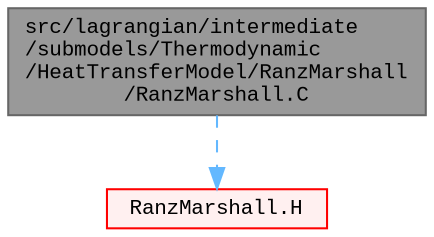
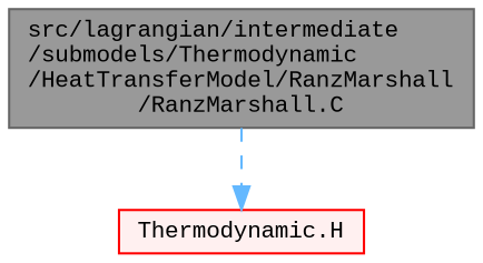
  digraph {
    fontname="Liberation Mono"
    node [fontname="Liberation Mono" fontsize=10 shape=box style=filled]
    n1 [color=gray40 fillcolor=grey60 fontcolor=black height=0.2 label="src/lagrangian/intermediate\l/submodels/Thermodynamic\l/HeatTransferModel/RanzMarshall\l/RanzMarshall.C" width=0.4]
-   n2 [color=red fillcolor="#FFF0F0" height=0.2 label="RanzMarshall.H" width=0.4]
+   n2 [color=red fillcolor="#FFF0F0" height=0.2 label="Thermodynamic.H" width=0.4]
    n1 -> n2 [color=steelblue1 fontname="Liberation Mono" fontsize=10 labelfontname=Helvetica labelfontsize=10 style=dashed]
  }
